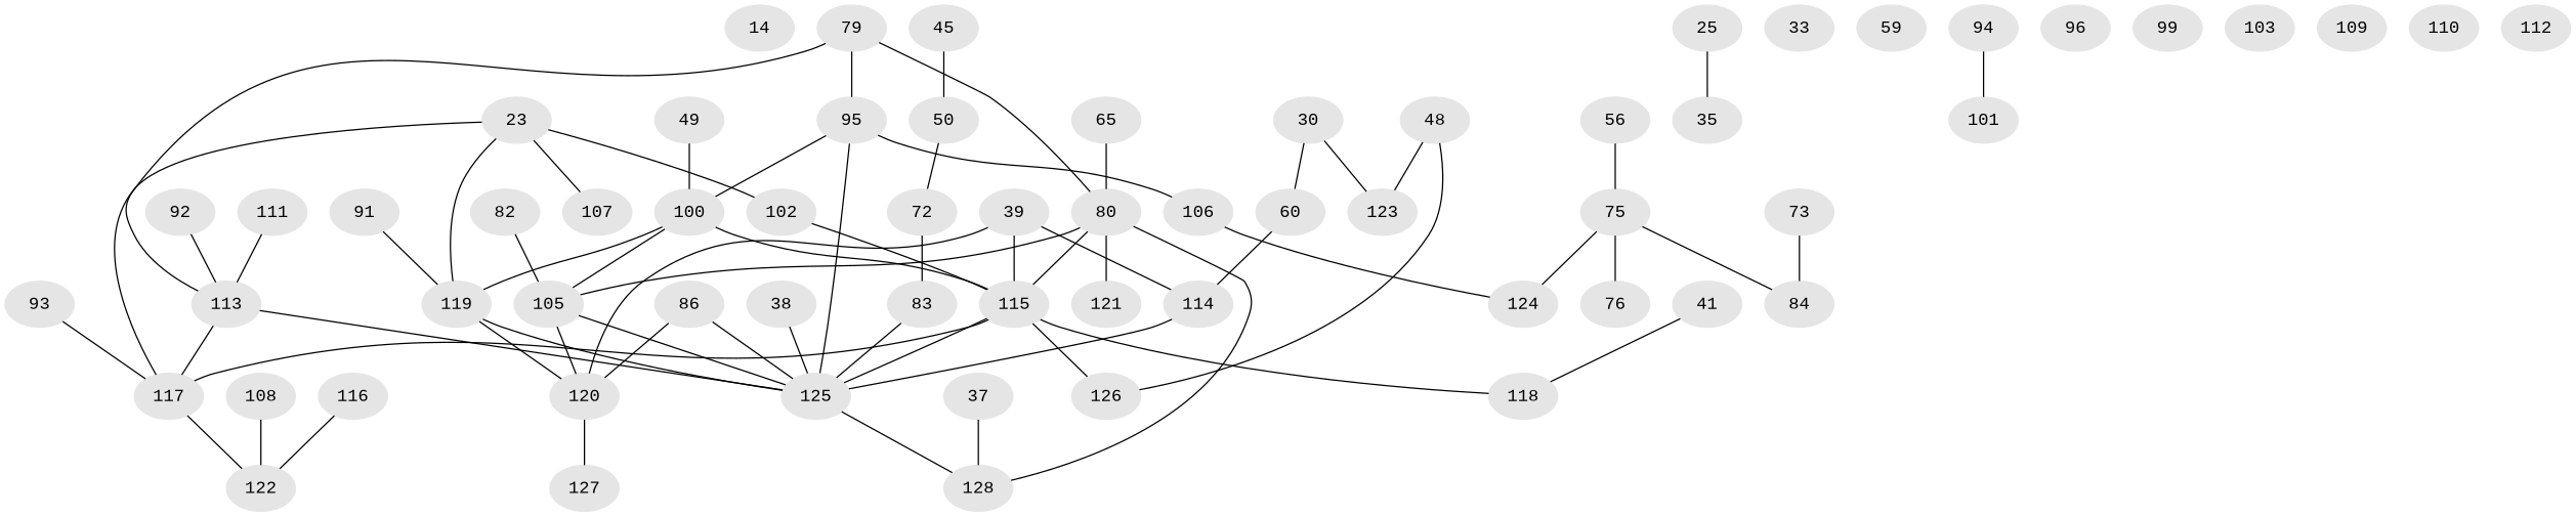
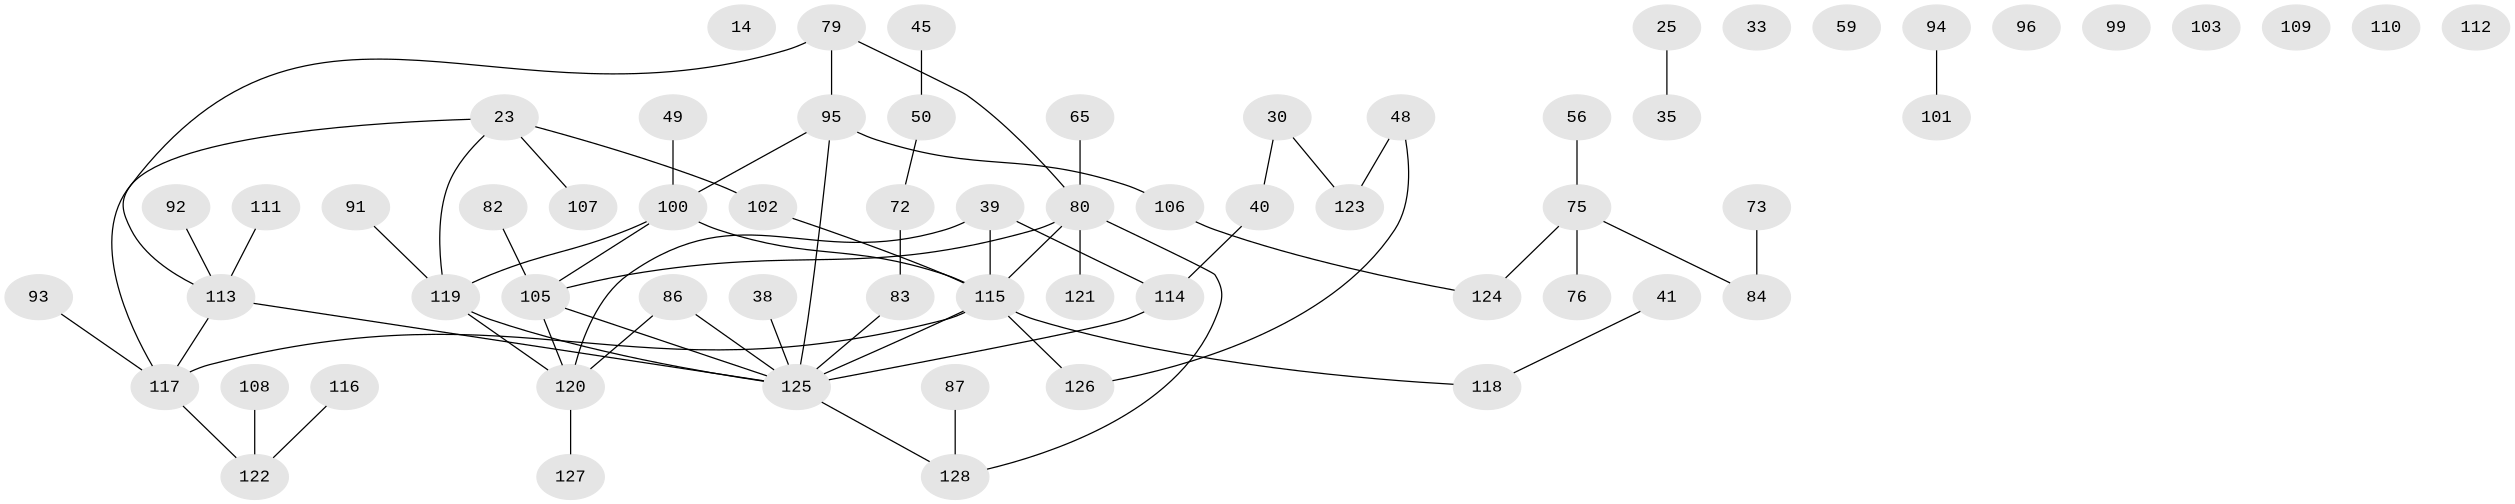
  graph {
    fontname="Liberation Mono"
    node [color=gray90 fontname="Liberation Mono" style=filled]
    edge [fontname="Liberation Mono"]
    14
    23
    102
    107
    117 [super="+64"]
    119 [super="+28+40"]
    115 [super="+44+63+62"]
    122 [super="+2+61+78"]
    125 [super="+89+77+98"]
    120 [super="+5+4+85"]
    25
    35
    30
-   60
+   60 [label=40]
    123
    114 [super="+32"]
    33
    128 [super="+47+68+90"]
    38
    39
    118 [super="+29"]
    126
    127
    41
    45
    50
    72
    48 [super="+34"]
    100 [super="+31+21+27+51+69+55"]
    105 [super="+58+74+88"]
    49
    83 [super="+66"]
    56
    75
    84
    76
    124
    59
    80 [super="+10+24"]
    121
    65
    73
    79 [super="+16+19"]
    95 [super="+57+70"]
    113 [super="+97"]
    106
    82
    86
-   87 [label=37]
+   87
    91
    92
    93
    94
    101
    96
    99
    103
    108
    109
    110
    111
    112
    116
    23 -- 102
    23 -- 107
    23 -- 117
    23 -- 119
    102 -- 115
    117 -- 122
    119 -- 125
    119 -- 120
    115 -- 117
    115 -- 125
    115 -- 118
    115 -- 126
    125 -- 128
    120 -- 127
    25 -- 35
    30 -- 60
    30 -- 123
    60 -- 114
    114 -- 125
    38 -- 125
    39 -- 115
    39 -- 120
    39 -- 114 [weight=2]
    41 -- 118
    45 -- 50
    50 -- 72
    72 -- 83
    48 -- 123
    48 -- 126
    100 -- 119
    100 -- 115 [weight=2]
    100 -- 105
    105 -- 125
    105 -- 120
    49 -- 100
    83 -- 125
    56 -- 75
    75 -- 84
    75 -- 76
    75 -- 124
    80 -- 115 [weight=3]
    80 -- 128
    80 -- 105
    80 -- 121
    65 -- 80
    73 -- 84
    79 -- 80
    79 -- 95 [weight=3]
    79 -- 113
    95 -- 125 [weight=2]
    95 -- 100
    95 -- 106
    113 -- 117
    113 -- 125 [weight=2]
    106 -- 124
    82 -- 105
    86 -- 125
    86 -- 120
    87 -- 128
    91 -- 119
    92 -- 113
    93 -- 117
    94 -- 101
    108 -- 122
    111 -- 113
    116 -- 122
  }
